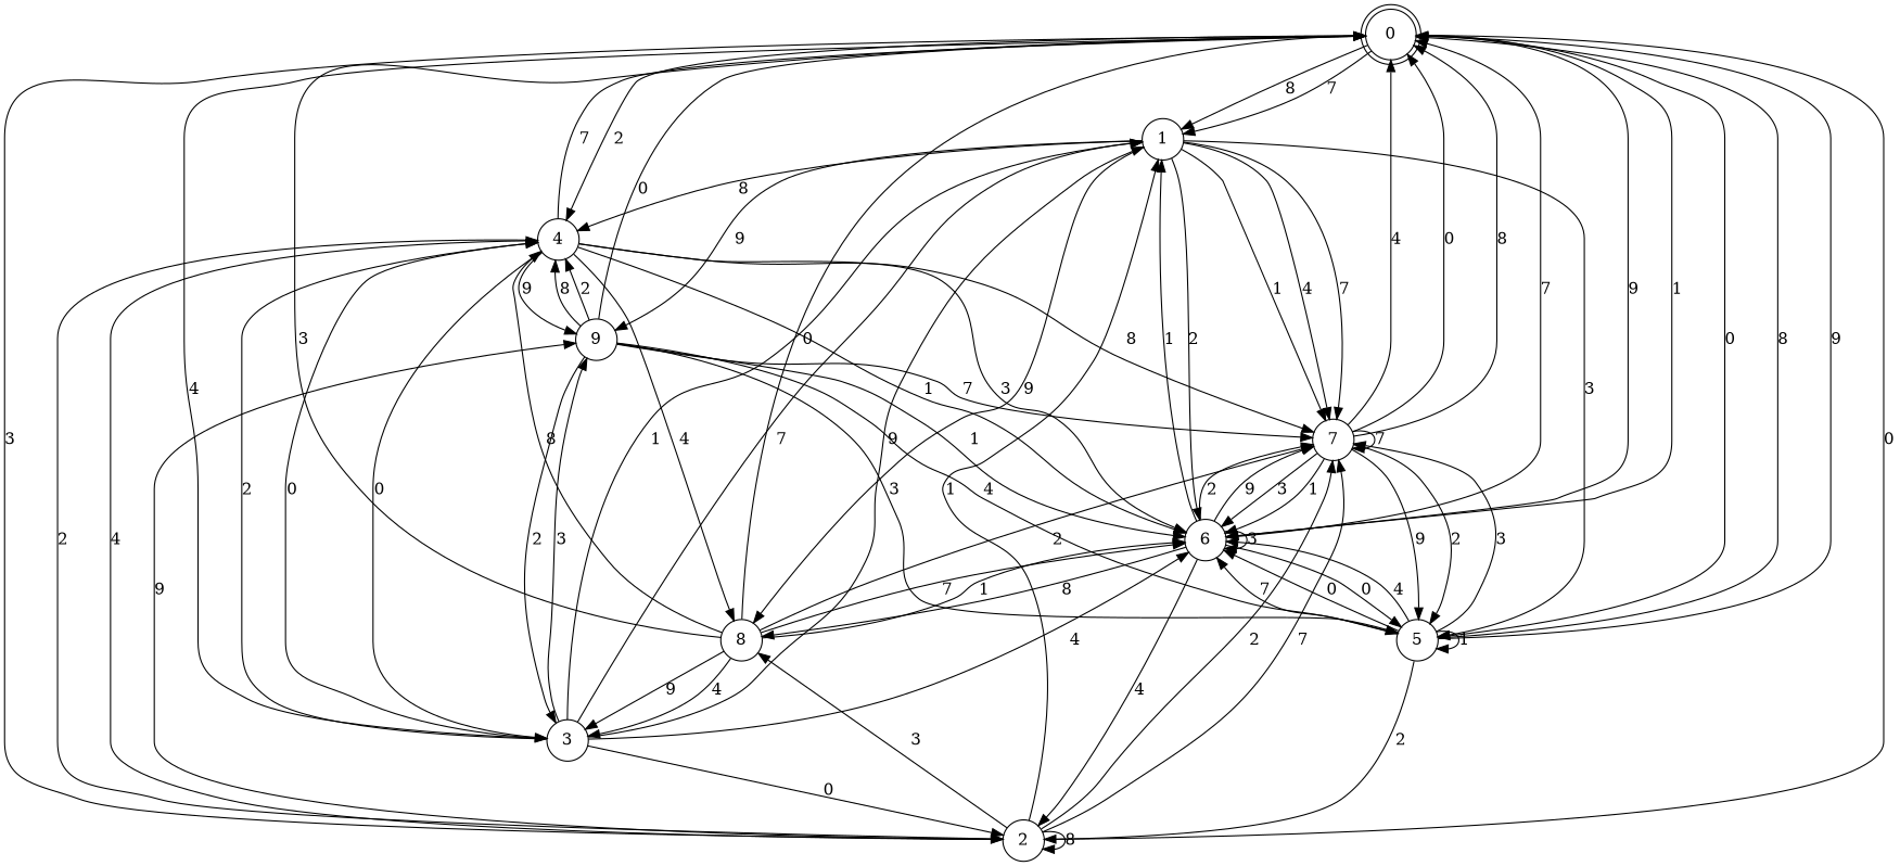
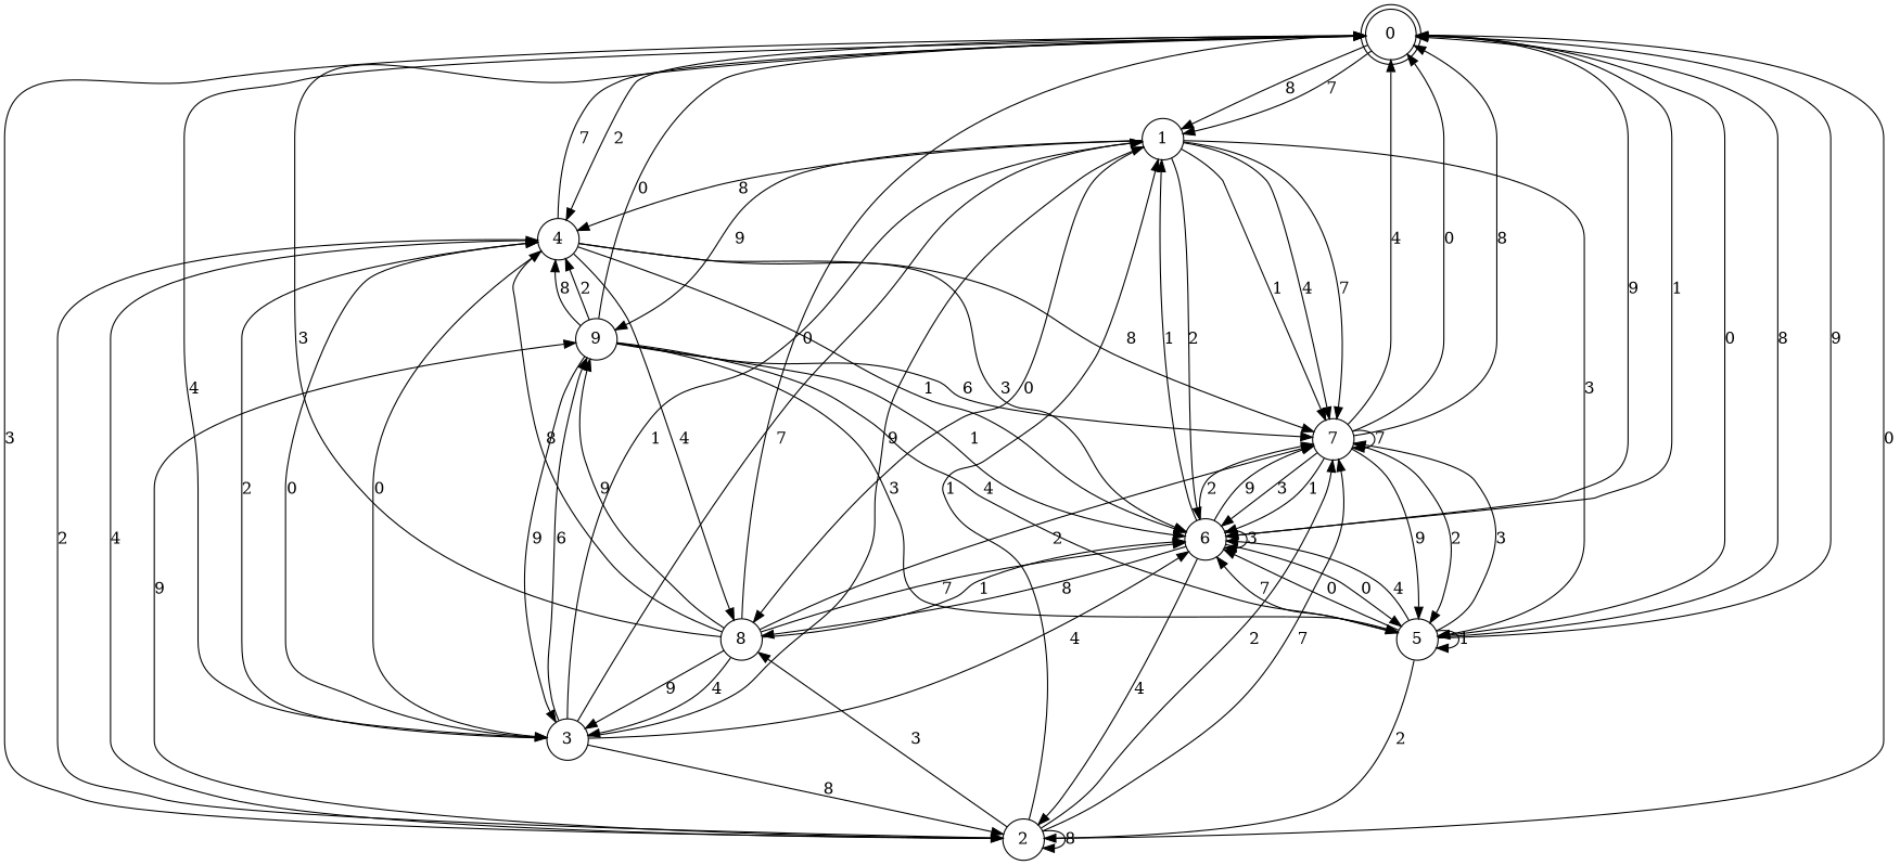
  digraph {
    fontname="DejaVu Serif"
    node [fontname="DejaVu Serif" shape=circle]
    edge [fontname="DejaVu Serif"]
    n1 [label=0 shape=doublecircle]
    n2 [label=1]
    n3 [label=2]
    n4 [label=3]
    n5 [label=4]
    n6 [label=5]
    n7 [label=6]
    n8 [label=7]
    n9 [label=8]
    n10 [label=9]
    n1 -> n2 [label=8]
    n1 -> n2 [label=7]
    n1 -> n3 [label=3]
    n1 -> n4 [label=4]
    n1 -> n5 [label=2]
    n1 -> n6 [label=0]
    n1 -> n7 [label=9]
    n1 -> n7 [label=1]
    n2 -> n5 [label=8]
    n2 -> n6 [label=3]
    n2 -> n7 [label=2]
    n2 -> n8 [label=4]
    n2 -> n8 [label=7]
    n2 -> n8 [label=1]
-   n2 -> n9 [label=9]
+   n2 -> n9 [label=0]
    n2 -> n10 [label=9]
    n3 -> n1 [label=0]
    n3 -> n2 [label=1]
    n3 -> n3 [label=8]
    n3 -> n5 [label=4]
    n3 -> n8 [label=2]
    n3 -> n8 [label=7]
    n3 -> n9 [label=3]
    n3 -> n10 [label=9]
    n4 -> n2 [label=7]
    n4 -> n2 [label=9]
    n4 -> n2 [label=1]
-   n4 -> n3 [label=0]
+   n4 -> n3 [label=8]
    n4 -> n5 [label=2]
    n4 -> n5 [label=0]
    n4 -> n7 [label=4]
-   n4 -> n10 [label=3]
+   n4 -> n10 [label=6]
    n5 -> n1 [label=7]
    n5 -> n3 [label=2]
    n5 -> n4 [label=0]
    n5 -> n7 [label=3]
    n5 -> n7 [label=1]
    n5 -> n8 [label=8]
    n5 -> n9 [label=4]
-   n5 -> n10 [label=9]
+   n9 -> n10 [label=9]
    n6 -> n1 [label=8]
    n6 -> n1 [label=9]
    n6 -> n3 [label=2]
    n6 -> n6 [label=1]
    n6 -> n7 [label=4]
    n6 -> n7 [label=7]
    n6 -> n7 [label=0]
    n6 -> n8 [label=3]
-   n7 -> n1 [label=7]
    n7 -> n2 [label=1]
    n7 -> n3 [label=4]
    n7 -> n6 [label=0]
    n7 -> n7 [label=3]
    n7 -> n8 [label=2]
    n7 -> n8 [label=9]
    n7 -> n9 [label=8]
    n8 -> n1 [label=8]
    n8 -> n1 [label=4]
    n8 -> n1 [label=0]
    n8 -> n6 [label=2]
    n8 -> n6 [label=9]
    n8 -> n7 [label=3]
    n8 -> n7 [label=1]
    n8 -> n8 [label=7]
    n9 -> n1 [label=3]
    n9 -> n1 [label=0]
    n9 -> n4 [label=4]
    n9 -> n4 [label=9]
    n9 -> n5 [label=8]
    n9 -> n7 [label=7]
    n9 -> n7 [label=1]
    n9 -> n8 [label=2]
    n10 -> n1 [label=0]
-   n10 -> n4 [label=2]
+   n10 -> n4 [label=9]
    n10 -> n5 [label=8]
    n10 -> n5 [label=2]
    n10 -> n6 [label=3]
    n10 -> n6 [label=4]
    n10 -> n7 [label=1]
-   n10 -> n8 [label=7]
+   n10 -> n8 [label=6]
  }
